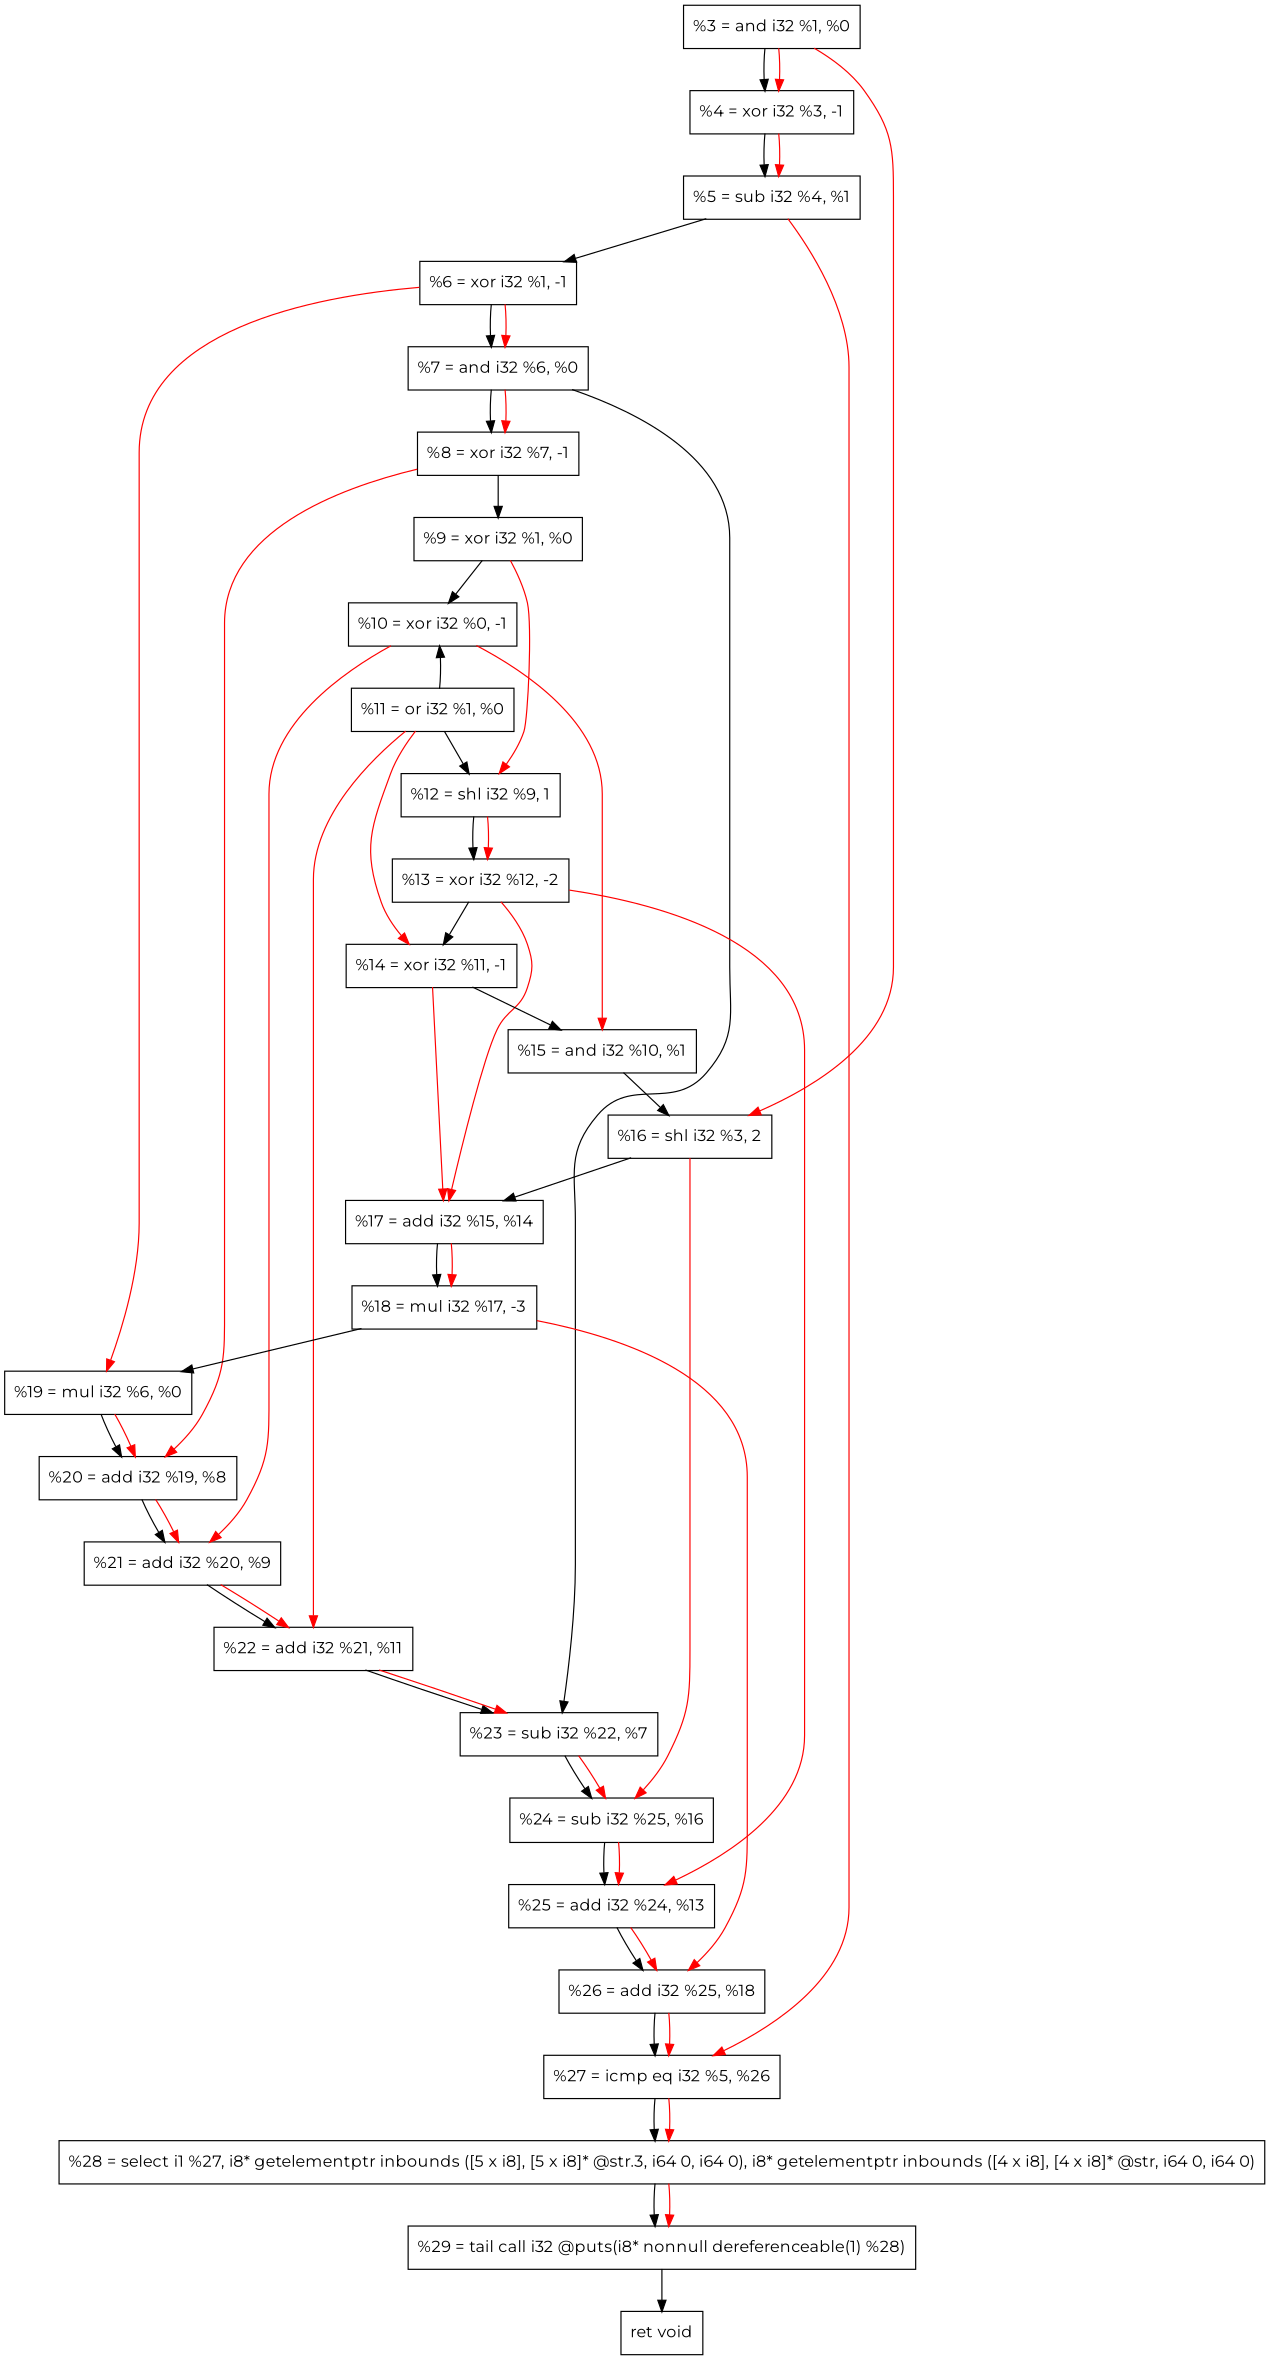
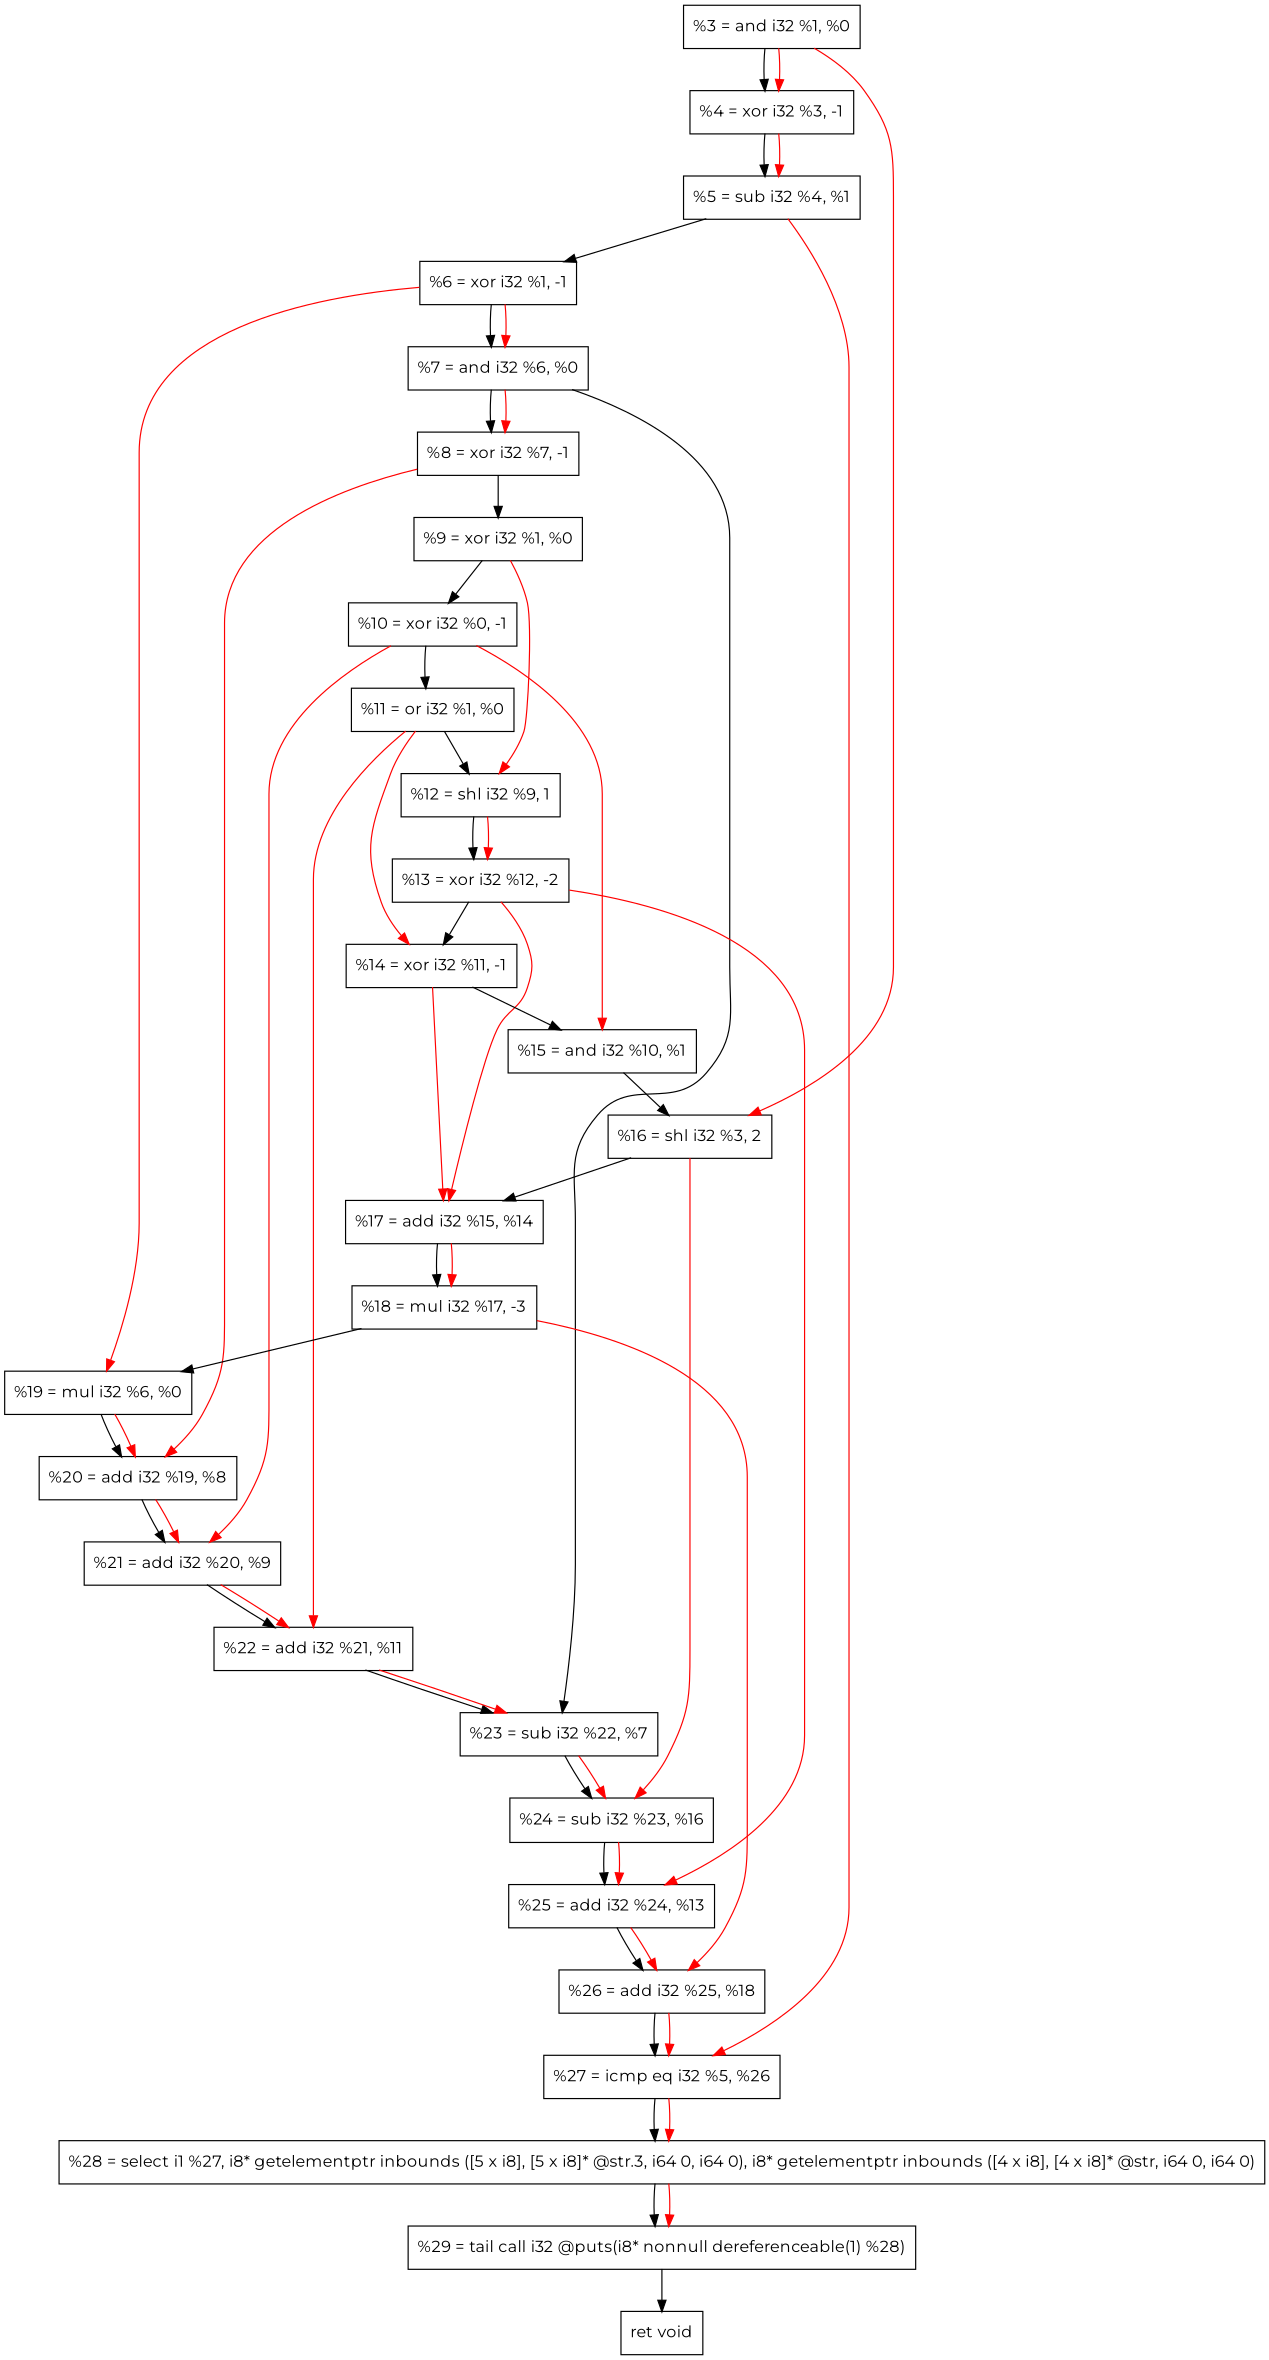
  digraph {
    fontname=Montserrat
    node [fontname=Montserrat shape=record]
    edge [fontname=Montserrat color=red]
    n1 [label="  %3 = and i32 %1, %0"]
    n2 [label="  %4 = xor i32 %3, -1"]
    n3 [label="  %16 = shl i32 %3, 2"]
    n4 [label="  %5 = sub i32 %4, %1"]
    n5 [label="  %17 = add i32 %15, %14"]
-   n6 [label="%24 = sub i32 %25, %16"]
+   n6 [label="  %24 = sub i32 %23, %16"]
    n7 [label="  %6 = xor i32 %1, -1"]
    n8 [label="  %27 = icmp eq i32 %5, %26"]
    n9 [label="  %7 = and i32 %6, %0"]
    n10 [label="%19 = mul i32 %6, %0"]
    n11 [label="  %28 = select i1 %27, i8* getelementptr inbounds ([5 x i8], [5 x i8]* @str.3, i64 0, i64 0), i8* getelementptr inbounds ([4 x i8], [4 x i8]* @str, i64 0, i64 0)"]
    n12 [label="  %8 = xor i32 %7, -1"]
    n13 [label="  %23 = sub i32 %22, %7"]
    n14 [label="  %20 = add i32 %19, %8"]
    n15 [label="  %9 = xor i32 %1, %0"]
    n16 [label="  %10 = xor i32 %0, -1"]
    n17 [label="  %12 = shl i32 %9, 1"]
    n18 [label="  %21 = add i32 %20, %9"]
    n19 [label="  %11 = or i32 %1, %0"]
    n20 [label="  %15 = and i32 %10, %1"]
    n21 [label="  %13 = xor i32 %12, -2"]
    n22 [label="  %22 = add i32 %21, %11"]
    n23 [label="  %14 = xor i32 %11, -1"]
    n24 [label="  %25 = add i32 %24, %13"]
    n25 [label="  %26 = add i32 %25, %18"]
    n26 [label="  %18 = mul i32 %17, -3"]
    n27 [label="  %29 = tail call i32 @puts(i8* nonnull dereferenceable(1) %28)"]
    n28 [label="  ret void"]
    n1 -> n2 [color=""]
    n1 -> n2
    n1 -> n3
    n2 -> n4 [color=""]
    n2 -> n4
    n3 -> n5 [color=""]
    n3 -> n6
    n4 -> n7 [color=""]
    n4 -> n8
    n5 -> n26 [color=""]
    n5 -> n26
    n6 -> n24 [color=""]
    n6 -> n24
    n7 -> n9 [color=""]
    n7 -> n9
    n7 -> n10
    n8 -> n11 [color=""]
    n8 -> n11
    n9 -> n12 [color=""]
    n9 -> n12
    n9 -> n13 [color=black]
    n10 -> n14 [color=""]
    n10 -> n14
    n11 -> n27 [color=""]
    n11 -> n27
    n12 -> n14
    n12 -> n15 [color=""]
    n13 -> n6 [color=""]
    n13 -> n6
    n14 -> n18 [color=""]
    n14 -> n18
    n15 -> n16 [color=""]
    n15 -> n17
    n16 -> n18
-   n19 -> n16 [color=""]
+   n16 -> n19 [color=""]
    n16 -> n20
    n17 -> n21 [color=""]
    n17 -> n21
    n18 -> n22 [color=""]
    n18 -> n22
    n19 -> n17 [color=""]
    n19 -> n22
    n19 -> n23
    n20 -> n3 [color=""]
    n21 -> n5
    n21 -> n23 [color=""]
    n21 -> n24
    n22 -> n13 [color=""]
    n22 -> n13
    n23 -> n5
    n23 -> n20 [color=""]
    n24 -> n25 [color=""]
    n24 -> n25
    n25 -> n8 [color=""]
    n25 -> n8
    n26 -> n10 [color=""]
    n26 -> n25
    n27 -> n28 [color=""]
  }
